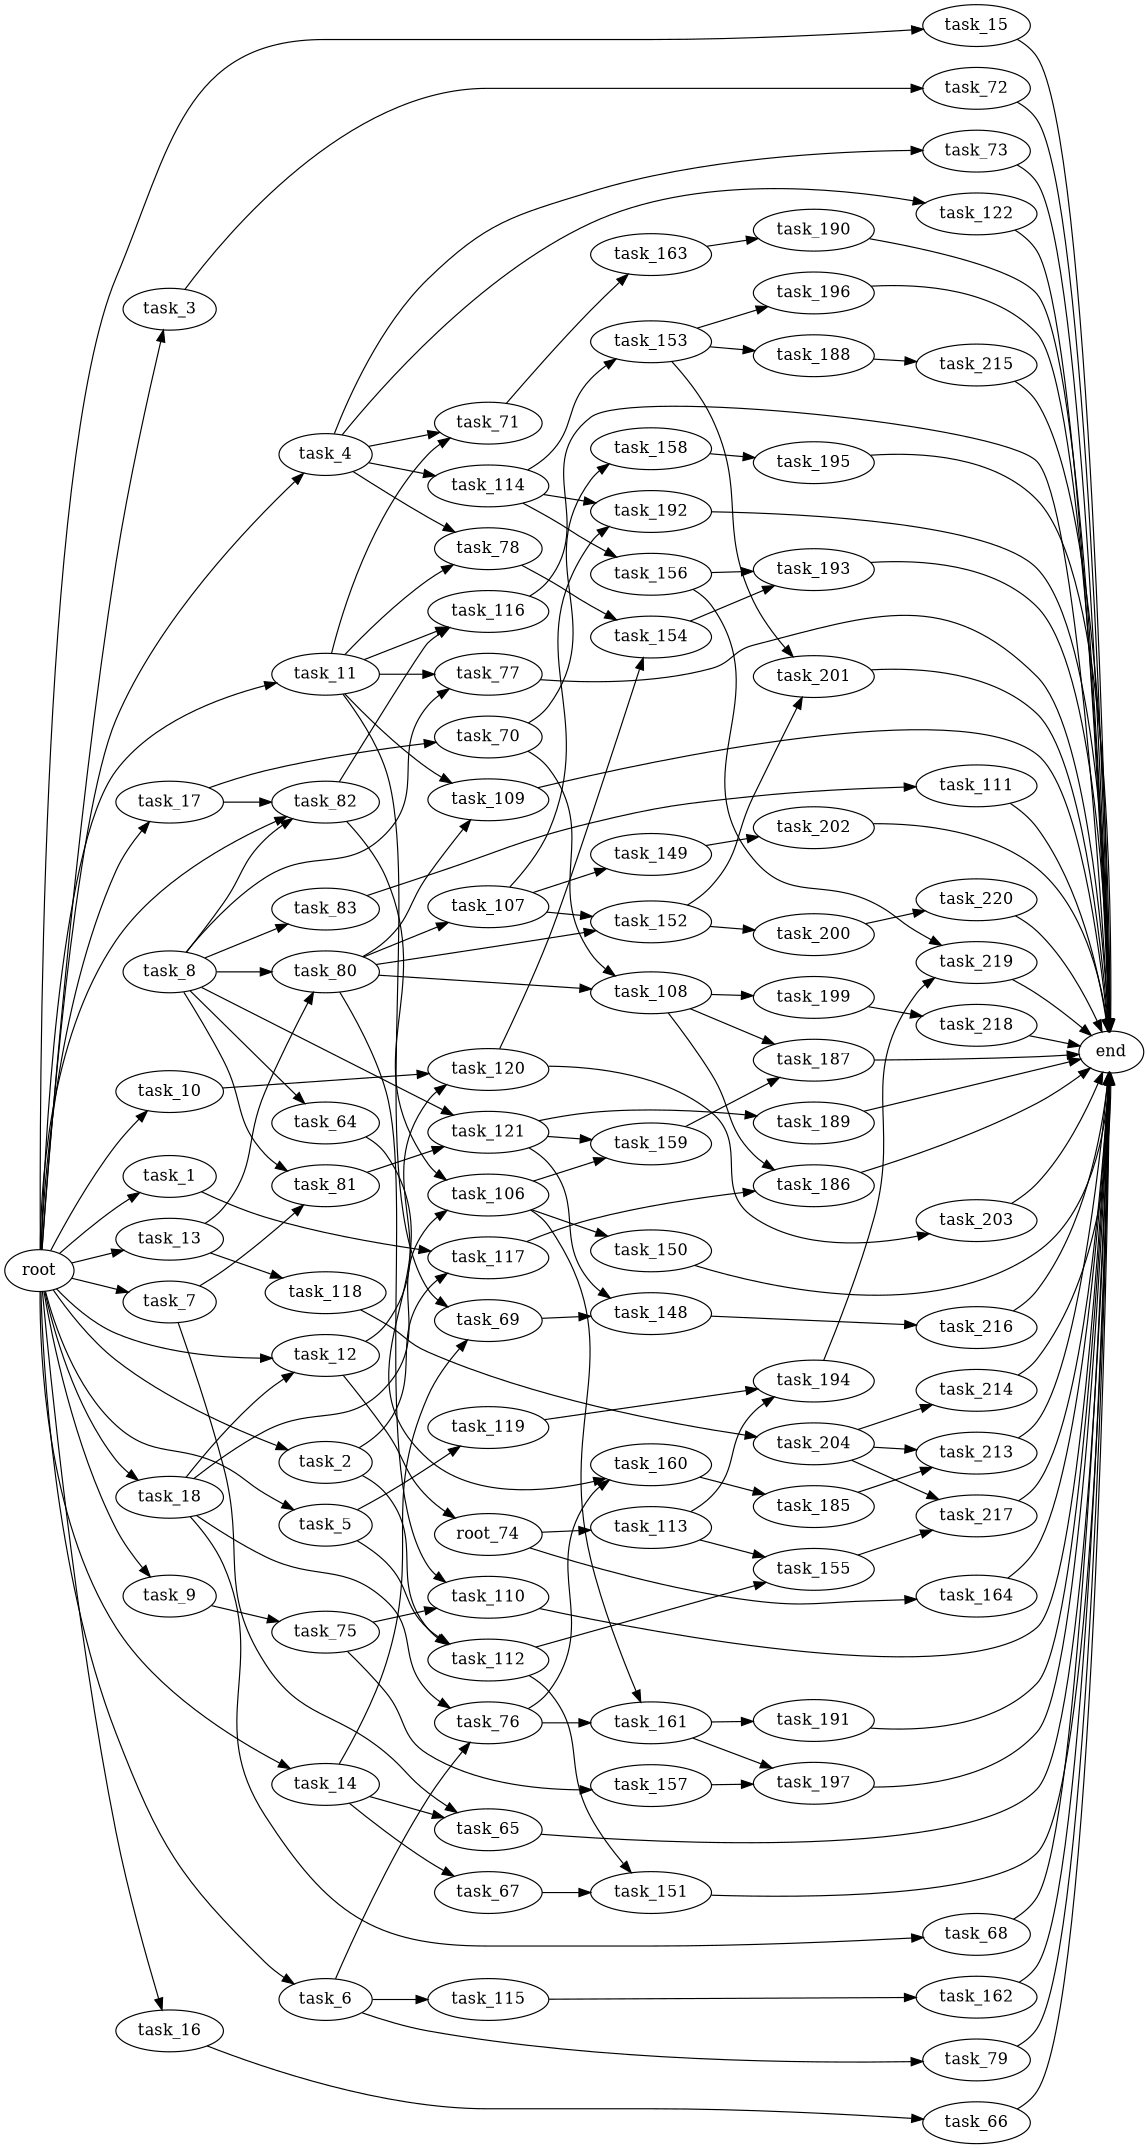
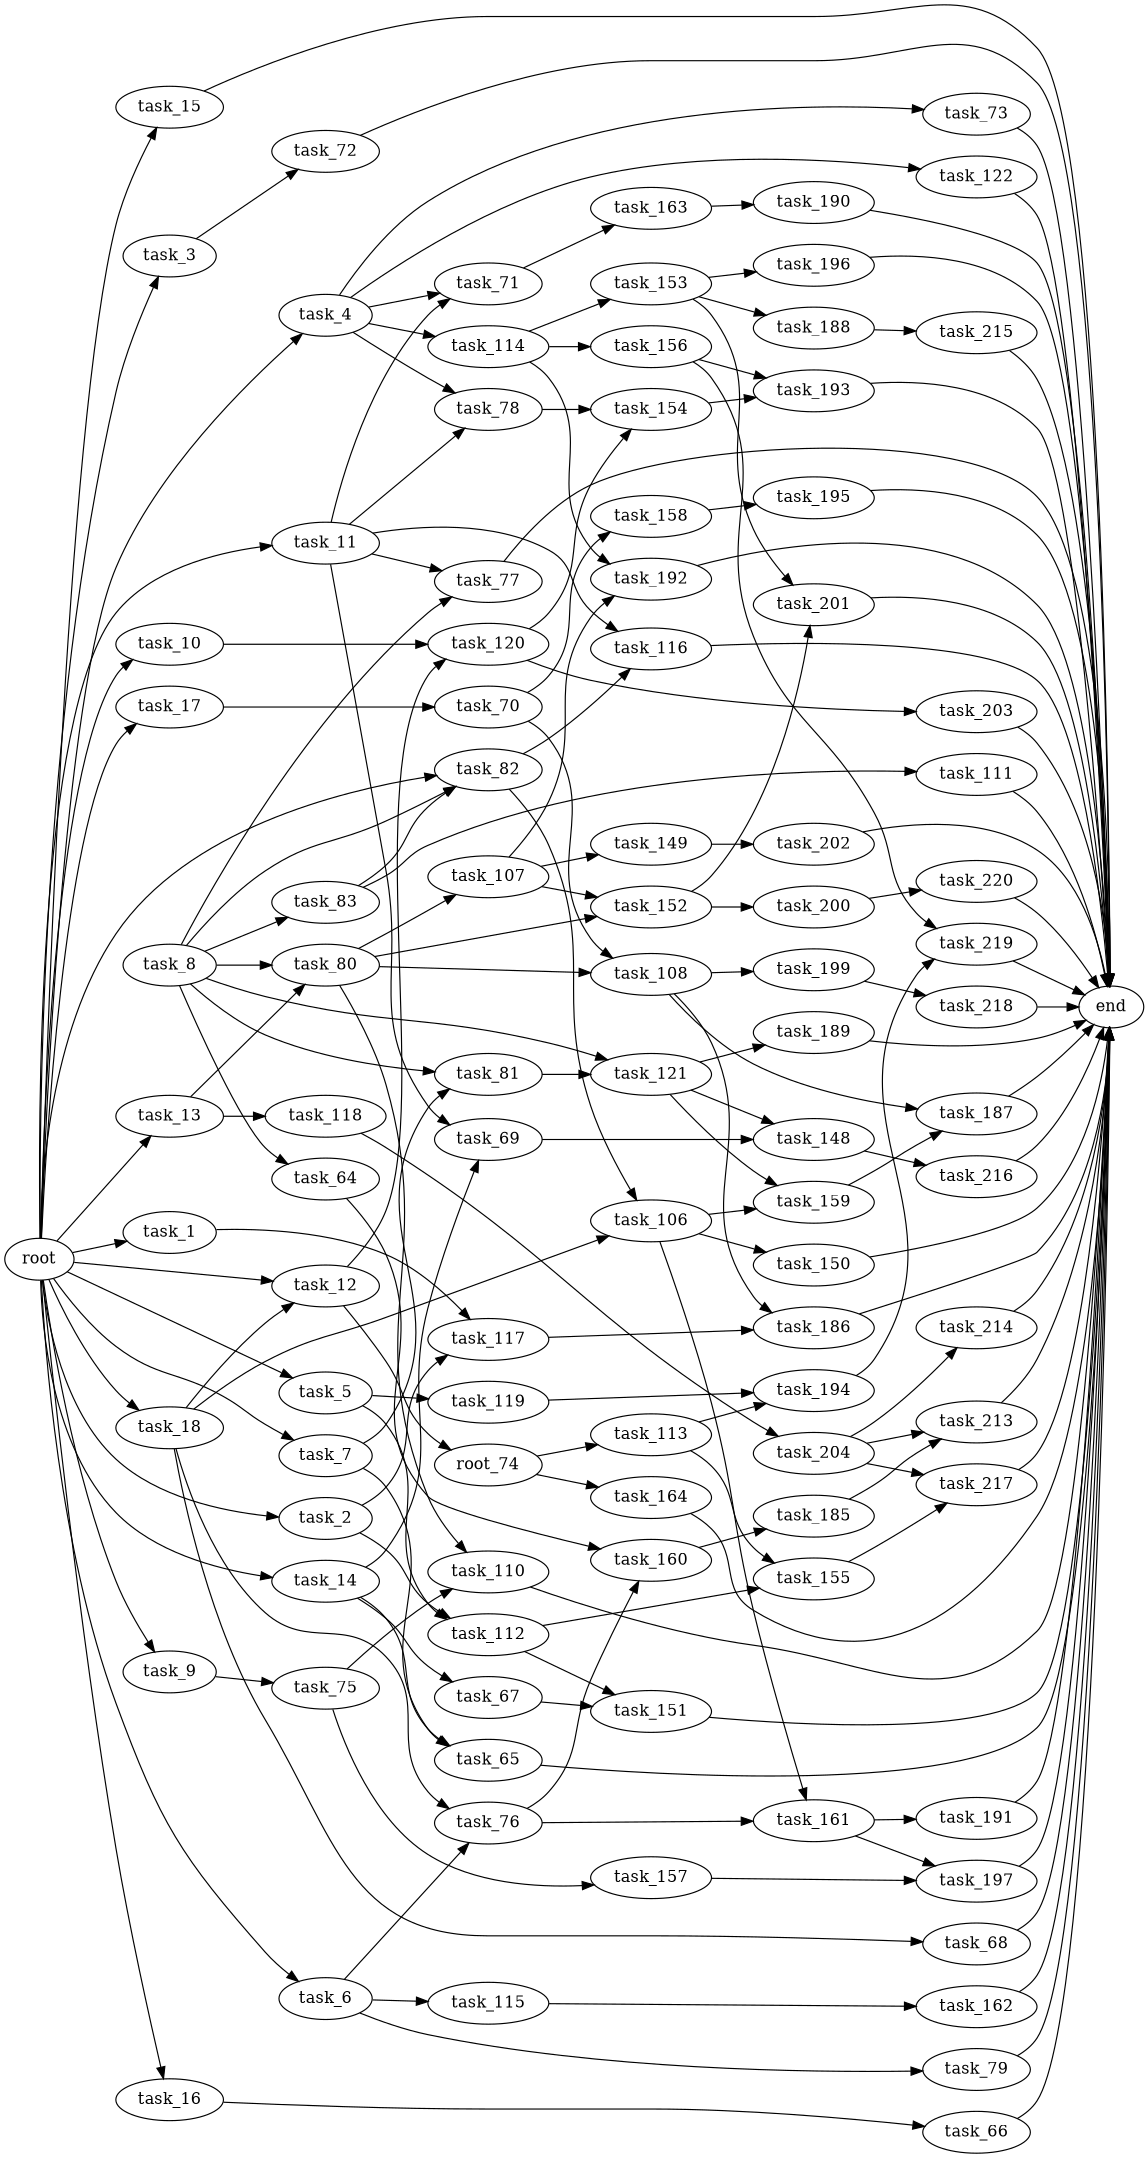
  digraph {
    rankdir=LR
    task_11
    task_69
-   task_109
    task_78
    task_116
    task_71
    task_77
    task_148
    end
    task_154
    task_163
    task_195
    task_64
    task_160
    task_185
    task_17
    task_70
    task_82
    task_108
    task_158
    task_106
    task_190
    task_219
    task_217
    task_118
    task_204
    task_214
    task_213
    task_216
    task_155
    task_113
    task_194
    task_189
    task_199
    task_218
    task_73
    task_197
    task_7
    task_81
    task_65
    task_121
    task_67
    task_151
    task_122
    task_79
    task_157
    task_115
    task_162
    task_192
    task_203
    task_188
    task_215
    task_119
    task_107
    task_149
    task_152
    task_202
    task_201
    task_200
    task_159
    task_196
    task_112
    task_187
    task_16
    task_66
    task_83
    task_111
    task_80
    task_110
    task_186
    task_14
    task_9
    task_75
    task_8
    root
    task_4
    task_13
    task_5
    task_6
    task_3
    task_15
    task_10
    task_1
    task_2
    task_12
    task_18
    task_114
    task_76
    task_72
    task_120
    task_117
    n92 [label=root_74]
    task_68
    task_161
    task_191
    task_153
    task_156
    task_193
    task_220
    task_150
    task_164
    task_11 -> task_69
-   task_11 -> task_109
    task_11 -> task_78
    task_11 -> task_116
    task_11 -> task_71
    task_11 -> task_77
    task_69 -> task_148
-   task_109 -> end
    task_78 -> task_154
    task_116 -> end
    task_71 -> task_163
    task_77 -> end
    task_148 -> task_216
    task_154 -> task_193
    task_163 -> task_190
    task_195 -> end
    task_64 -> task_160
    task_160 -> task_185
    task_185 -> task_213
    task_17 -> task_70
-   task_17 -> task_82
+   task_83 -> task_82
    task_70 -> task_108
    task_70 -> task_158
    task_82 -> task_116
    task_82 -> task_106
    task_108 -> task_199
    task_108 -> task_187
    task_108 -> task_186
    task_158 -> task_195
    task_106 -> task_159
    task_106 -> task_161
    task_106 -> task_150
    task_190 -> end
    task_219 -> end
    task_217 -> end
    task_118 -> task_204
    task_204 -> task_217
    task_204 -> task_214
    task_204 -> task_213
    task_214 -> end
    task_213 -> end
    task_216 -> end
    task_155 -> task_217
    task_113 -> task_155
    task_113 -> task_194
    task_194 -> task_219
    task_189 -> end
    task_199 -> task_218
    task_218 -> end
    task_73 -> end
    task_197 -> end
    task_7 -> task_81
    task_7 -> task_65
    task_81 -> task_121
    task_65 -> end
    task_121 -> task_148
    task_121 -> task_189
    task_121 -> task_159
    task_67 -> task_151
    task_151 -> end
    task_122 -> end
    task_79 -> end
    task_157 -> task_197
    task_115 -> task_162
    task_162 -> end
    task_192 -> end
    task_203 -> end
    task_188 -> task_215
    task_215 -> end
    task_119 -> task_194
    task_107 -> task_192
    task_107 -> task_149
    task_107 -> task_152
    task_149 -> task_202
    task_152 -> task_201
    task_152 -> task_200
    task_202 -> end
    task_201 -> end
    task_200 -> task_220
    task_159 -> task_187
    task_196 -> end
    task_112 -> task_155
    task_112 -> task_151
    task_187 -> end
    task_16 -> task_66
    task_66 -> end
    task_83 -> task_111
    task_111 -> end
-   task_80 -> task_109
    task_80 -> task_108
    task_80 -> task_107
    task_80 -> task_152
    task_80 -> task_110
    task_110 -> end
    task_186 -> end
    task_14 -> task_69
    task_14 -> task_65
    task_14 -> task_67
    task_9 -> task_75
    task_75 -> task_157
    task_75 -> task_110
    task_8 -> task_77
    task_8 -> task_64
    task_8 -> task_82
    task_8 -> task_81
    task_8 -> task_121
    task_8 -> task_83
    task_8 -> task_80
    root -> task_11
    root -> task_17
    root -> task_82
    root -> task_7
    root -> task_16
    root -> task_14
    root -> task_9
    root -> task_4
    root -> task_13
    root -> task_5
    root -> task_6
    root -> task_3
    root -> task_15
    root -> task_10
    root -> task_1
    root -> task_2
    root -> task_12
    root -> task_18
    task_4 -> task_78
    task_4 -> task_71
    task_4 -> task_73
    task_4 -> task_122
    task_4 -> task_114
    task_13 -> task_118
    task_13 -> task_80
    task_5 -> task_119
    task_5 -> task_112
    task_6 -> task_79
    task_6 -> task_115
    task_6 -> task_76
    task_3 -> task_72
    task_15 -> end
    task_10 -> task_120
    task_1 -> task_117
    task_2 -> task_112
    task_2 -> task_117
    task_12 -> task_120
    task_12 -> n92
    task_18 -> task_106
    task_18 -> task_12
    task_18 -> task_76
    task_18 -> task_68
    task_114 -> task_192
    task_114 -> task_153
    task_114 -> task_156
    task_76 -> task_160
    task_76 -> task_161
    task_72 -> end
    task_120 -> task_154
    task_120 -> task_203
    task_117 -> task_186
    n92 -> task_113
    n92 -> task_164
    task_68 -> end
    task_161 -> task_197
    task_161 -> task_191
    task_191 -> end
    task_153 -> task_188
    task_153 -> task_201
    task_153 -> task_196
    task_156 -> task_219
    task_156 -> task_193
    task_193 -> end
    task_220 -> end
    task_150 -> end
    task_164 -> end
  }
